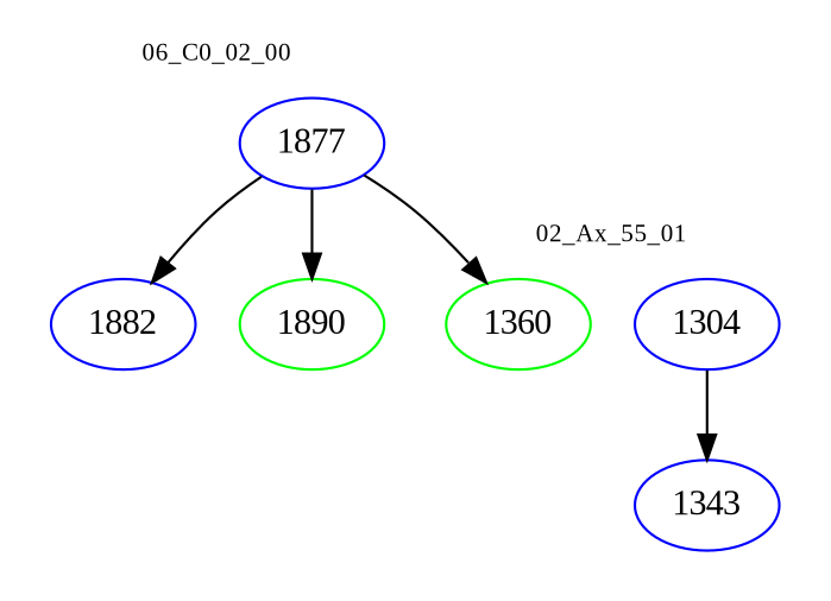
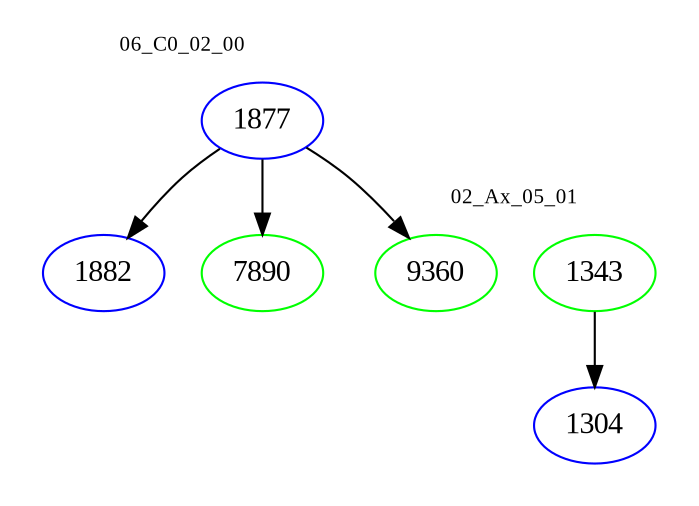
  digraph {
    fontname="Liberation Serif"
    node [color=blue fontname="Liberation Serif"]
    edge [color=black fontname="Liberation Serif"]
-   n1 [label=1343]
+   n1 [color=green label=1343]
    n2 [label=1304]
-   n3 [color=green label=1360]
+   n3 [color=green label=9360]
    n4 [label=1877]
    n5 [label=1882]
-   n6 [color=green label=1890]
+   n6 [color=green label=7890]
    subgraph cluster_1 {
      color=white
      fontsize=10
-     label="02_Ax_55_01"
+     label="02_Ax_05_01"
      n1
      n2
      n3
    }
    subgraph cluster_2 {
      color=white
      fontsize=10
      label="06_C0_02_00"
      n4
      n5
      n6
    }
-   n2 -> n1
+   n1 -> n2
    n4 -> n3
    n4 -> n5
    n4 -> n6
  }
